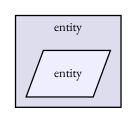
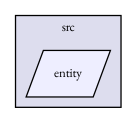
  digraph {
    compound=true
    rankdir=LR
    fontname="EB Garamond"
    n1 [fillcolor="#eeeeff" fontname="EB Garamond" fontsize=10 label=entity pencolor=black shape=parallelogram style=filled]
    subgraph cluster_1 {
      bgcolor="#ddddee"
      fontsize=10
-     label=entity
+     label=src
      pencolor=black
      n1
    }
  }
